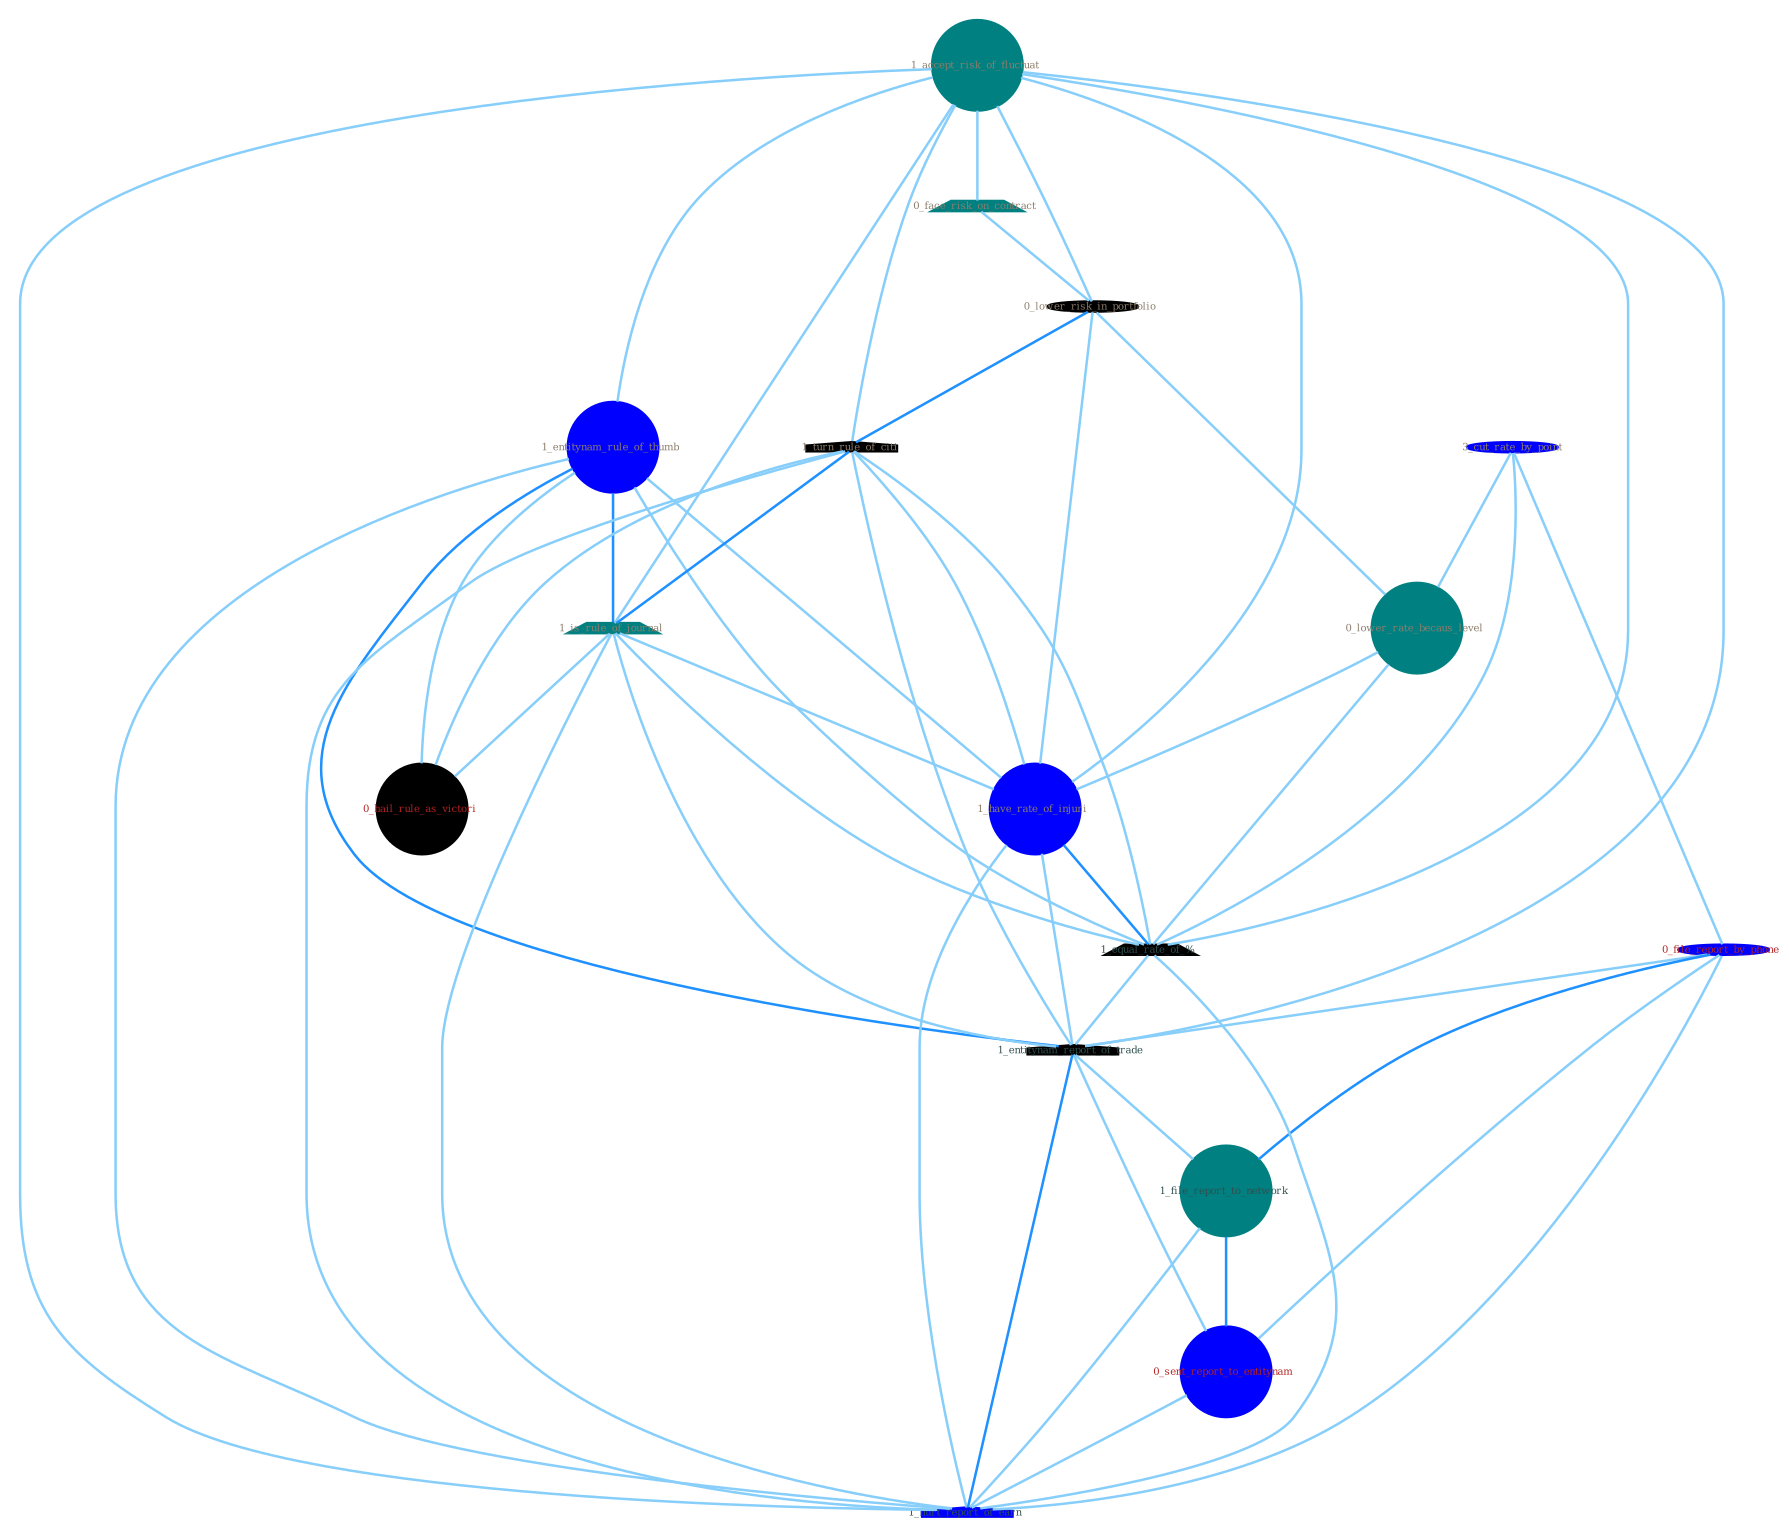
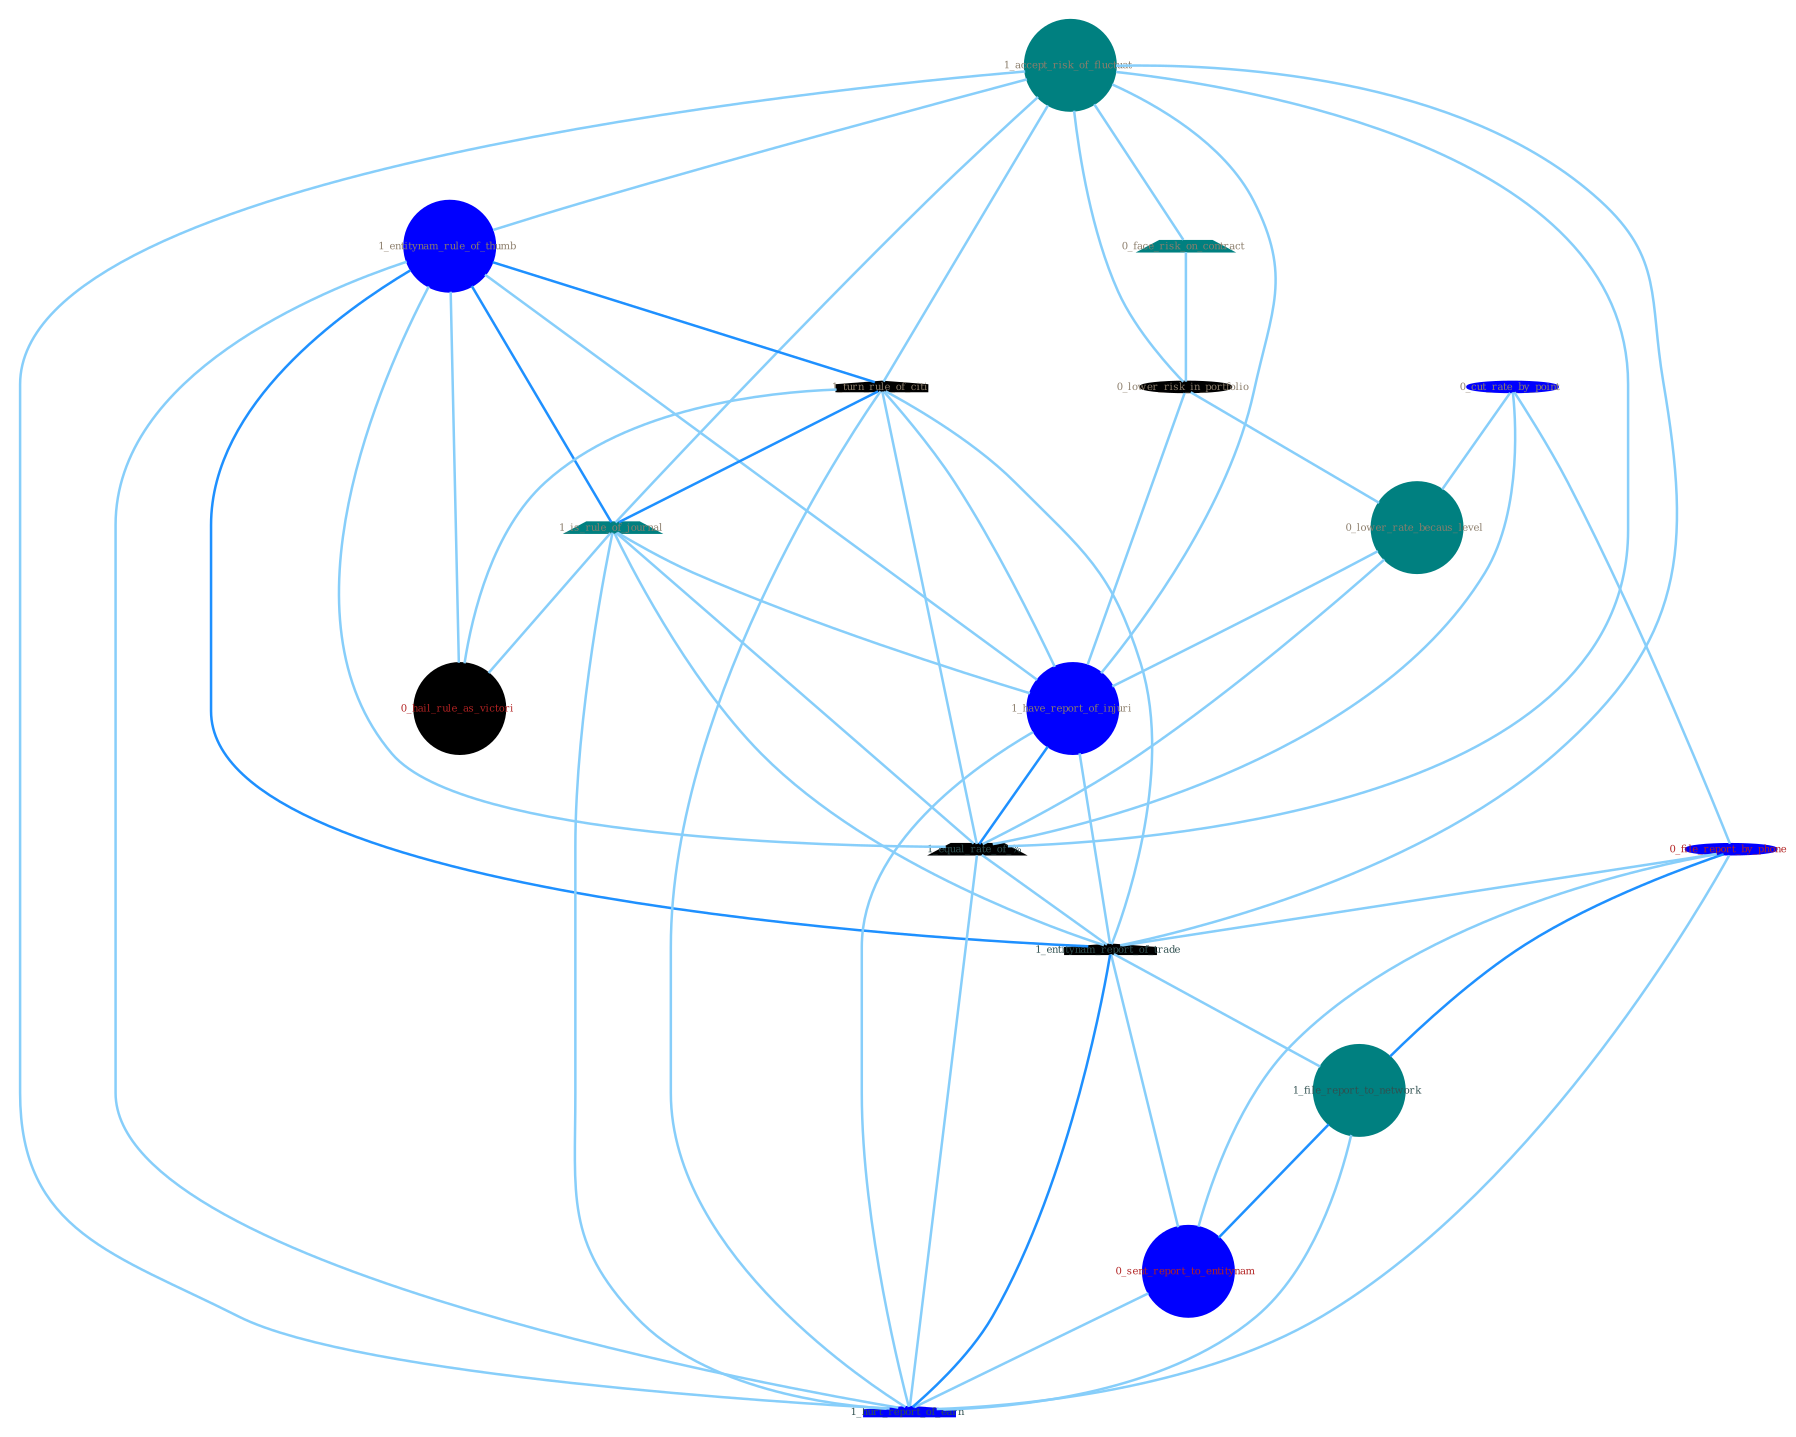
  graph {
    node [color=blue fixedsize=true fontcolor="#8b7d6b" fontsize=4 shape=circle style=filled]
    edge [color="#87cefa" w=1]
    "1_accept_risk_of_fluctuat " [color=teal height=.06 width=.5]
-   "0_cut_rate_by_point " [height=.06 shape=ellipse width=.5 label="3_cut_rate_by_point"]
+   "0_cut_rate_by_point " [height=.06 shape=ellipse width=.5]
    "0_face_risk_on_contract " [color=teal height=.06 shape=trapezium width=.5]
    "1_entitynam_rule_of_thumb " [height=.06 width=.5]
    "0_lower_risk_in_portfolio " [color=black height=.06 shape=ellipse width=.5]
    "0_lower_rate_becaus_level " [color=teal height=.06 width=.5]
    "1_turn_rule_of_citi " [color=black height=.06 shape=house width=.5]
    "1_is_rule_of_journal " [color=teal height=.06 shape=trapezium width=.5]
-   "1_have_rate_of_injuri " [height=.06 width=.5]
+   "1_have_rate_of_injuri " [height=.06 width=.5 label="1_have_report_of_injuri"]
    "0_file_report_by_phone " [fontcolor="#b22222" height=.06 shape=ellipse width=.5]
    "0_hail_rule_as_victori " [color=black fontcolor="#b22222" height=.06 width=.5]
    "0_sent_report_to_entitynam " [fontcolor="#b22222" height=.06 width=.5]
    "1_equal_rate_of_% " [color=black fontcolor="#2f4f4f" height=.06 shape=trapezium width=.5]
    "1_entitynam_report_of_trade " [color=black fontcolor="#2f4f4f" height=.06 shape=house width=.5]
    "1_hurt_report_of_earn " [fontcolor="#2f4f4f" height=.06 shape=house width=.5]
    "1_file_report_to_network " [color=teal fontcolor="#2f4f4f" height=.06 width=.5]
    subgraph sub_1 {
      "1_accept_risk_of_fluctuat "
      "0_cut_rate_by_point "
      "0_face_risk_on_contract "
      "1_entitynam_rule_of_thumb "
      "0_lower_risk_in_portfolio "
      "0_lower_rate_becaus_level "
      "1_turn_rule_of_citi "
      "1_is_rule_of_journal "
      "1_have_rate_of_injuri "
    }
    subgraph sub_2 {
      "0_file_report_by_phone "
      "0_hail_rule_as_victori "
      "0_sent_report_to_entitynam "
    }
    "1_accept_risk_of_fluctuat " -- "0_face_risk_on_contract "
    "1_accept_risk_of_fluctuat " -- "1_entitynam_rule_of_thumb "
    "1_accept_risk_of_fluctuat " -- "0_lower_risk_in_portfolio "
    "1_accept_risk_of_fluctuat " -- "1_turn_rule_of_citi "
    "1_accept_risk_of_fluctuat " -- "1_is_rule_of_journal "
    "1_accept_risk_of_fluctuat " -- "1_have_rate_of_injuri "
    "1_accept_risk_of_fluctuat " -- "1_equal_rate_of_% "
    "1_accept_risk_of_fluctuat " -- "1_entitynam_report_of_trade "
    "1_accept_risk_of_fluctuat " -- "1_hurt_report_of_earn "
    "0_cut_rate_by_point " -- "0_lower_rate_becaus_level "
    "0_cut_rate_by_point " -- "0_file_report_by_phone "
    "0_cut_rate_by_point " -- "1_equal_rate_of_% "
    "0_face_risk_on_contract " -- "0_lower_risk_in_portfolio "
-   "0_lower_risk_in_portfolio " -- "1_turn_rule_of_citi " [color="#1e90ff" w=2]
+   "1_entitynam_rule_of_thumb " -- "1_turn_rule_of_citi " [color="#1e90ff" w=2]
    "1_entitynam_rule_of_thumb " -- "1_is_rule_of_journal " [color="#1e90ff" w=2]
    "1_entitynam_rule_of_thumb " -- "1_have_rate_of_injuri "
    "1_entitynam_rule_of_thumb " -- "0_hail_rule_as_victori "
    "1_entitynam_rule_of_thumb " -- "1_equal_rate_of_% "
    "1_entitynam_rule_of_thumb " -- "1_entitynam_report_of_trade " [color="#1e90ff" w=2]
    "1_entitynam_rule_of_thumb " -- "1_hurt_report_of_earn "
    "0_lower_risk_in_portfolio " -- "0_lower_rate_becaus_level "
    "0_lower_risk_in_portfolio " -- "1_have_rate_of_injuri "
    "0_lower_rate_becaus_level " -- "1_have_rate_of_injuri "
    "0_lower_rate_becaus_level " -- "1_equal_rate_of_% "
    "1_turn_rule_of_citi " -- "1_is_rule_of_journal " [color="#1e90ff" w=2]
    "1_turn_rule_of_citi " -- "1_have_rate_of_injuri "
    "1_turn_rule_of_citi " -- "0_hail_rule_as_victori "
    "1_turn_rule_of_citi " -- "1_equal_rate_of_% "
    "1_turn_rule_of_citi " -- "1_entitynam_report_of_trade "
    "1_turn_rule_of_citi " -- "1_hurt_report_of_earn "
    "1_is_rule_of_journal " -- "1_have_rate_of_injuri "
    "1_is_rule_of_journal " -- "0_hail_rule_as_victori "
    "1_is_rule_of_journal " -- "1_equal_rate_of_% "
    "1_is_rule_of_journal " -- "1_entitynam_report_of_trade "
    "1_is_rule_of_journal " -- "1_hurt_report_of_earn "
    "1_have_rate_of_injuri " -- "1_equal_rate_of_% " [color="#1e90ff" w=2]
    "1_have_rate_of_injuri " -- "1_entitynam_report_of_trade "
    "1_have_rate_of_injuri " -- "1_hurt_report_of_earn "
    "0_file_report_by_phone " -- "0_sent_report_to_entitynam "
    "0_file_report_by_phone " -- "1_entitynam_report_of_trade "
    "0_file_report_by_phone " -- "1_hurt_report_of_earn "
    "0_file_report_by_phone " -- "1_file_report_to_network " [color="#1e90ff" w=2]
    "0_sent_report_to_entitynam " -- "1_hurt_report_of_earn "
    "1_equal_rate_of_% " -- "1_entitynam_report_of_trade "
    "1_equal_rate_of_% " -- "1_hurt_report_of_earn "
    "1_entitynam_report_of_trade " -- "0_sent_report_to_entitynam "
    "1_entitynam_report_of_trade " -- "1_hurt_report_of_earn " [color="#1e90ff" w=2]
    "1_entitynam_report_of_trade " -- "1_file_report_to_network "
    "1_file_report_to_network " -- "0_sent_report_to_entitynam " [color="#1e90ff" w=2]
    "1_file_report_to_network " -- "1_hurt_report_of_earn "
  }
